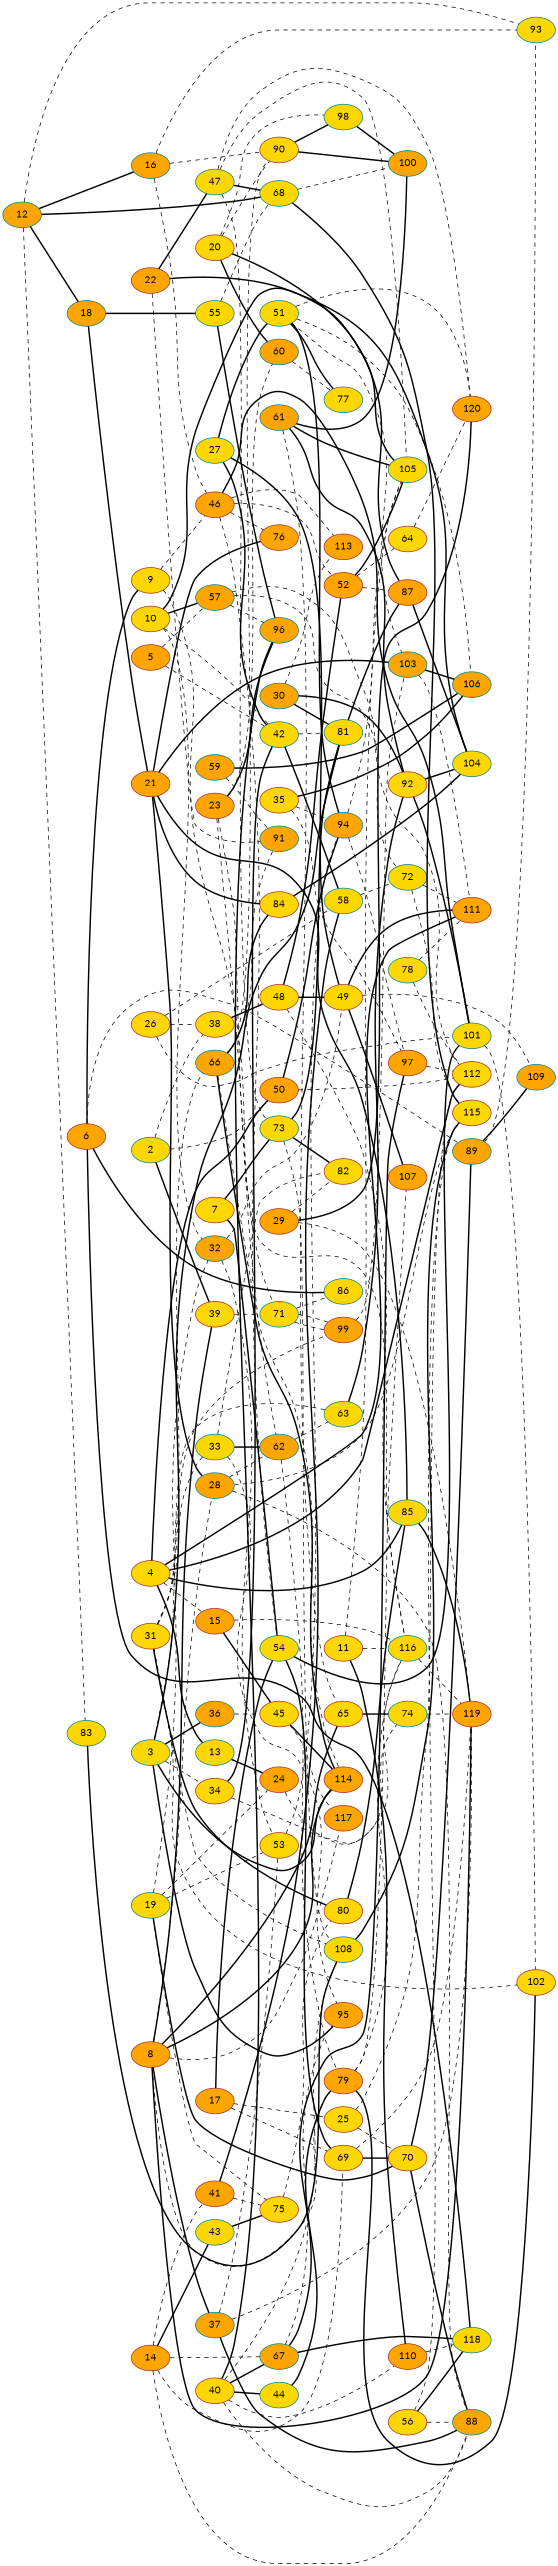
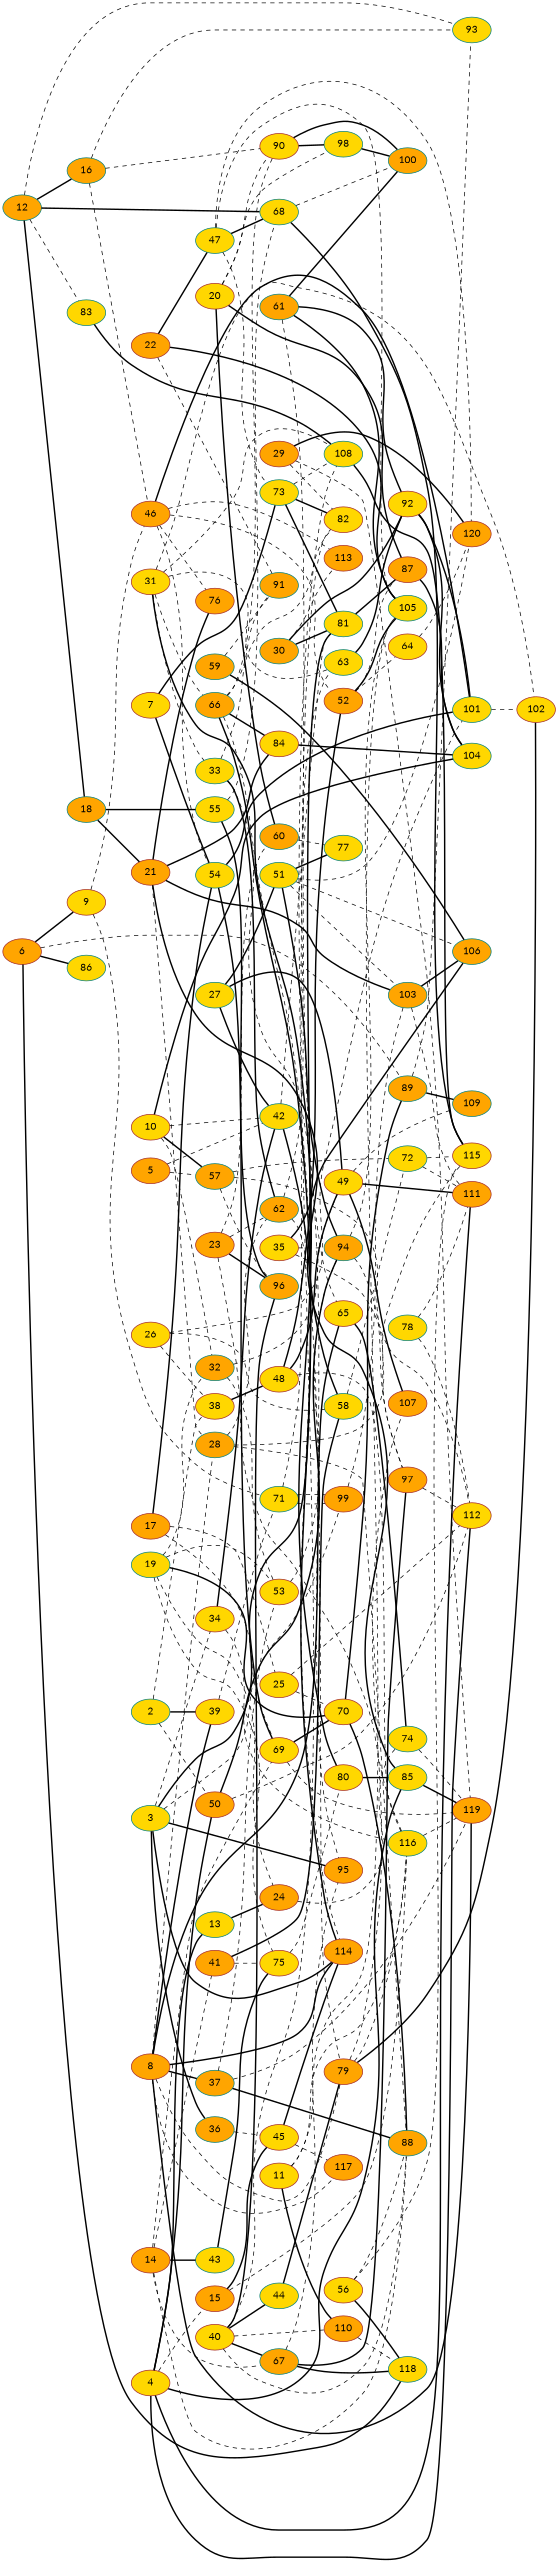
  graph {
    fontname=Lato
    rankdir=LR
    node [color=brown fillcolor=gold fontname=Lato style=filled]
    edge [fontname=Lato style=dashed]
    120 [fillcolor=orange]
    64
    119 [fillcolor=orange]
    69
    70
    2 [color=teal]
    38
    39
    50 [fillcolor=orange]
    48
    71 [color=teal]
    112
    94 [color=teal fillcolor=orange]
    3 [color=teal]
    34
    36 [color=teal fillcolor=orange]
    81 [color=teal]
    95 [fillcolor=orange]
    99 [fillcolor=orange]
    114 [fillcolor=orange]
    42 [color=teal]
    116 [color=teal]
    45
    87 [fillcolor=orange]
    103 [color=teal fillcolor=orange]
    4
    13 [color=teal]
    15 [fillcolor=orange]
    85 [color=teal]
    111 [fillcolor=orange]
    24 [fillcolor=orange]
    5 [fillcolor=orange]
    57 [color=teal fillcolor=orange]
    58 [color=teal]
    96 [color=teal fillcolor=orange]
    72 [color=teal]
    6 [fillcolor=orange]
    9
    86 [color=teal]
    89 [color=teal fillcolor=orange]
    118 [color=teal]
    46 [fillcolor=orange]
    93 [color=teal]
    109 [color=teal fillcolor=orange]
    54 [color=teal]
    7
    73 [color=teal]
    101 [color=teal]
    82
    108 [color=teal]
    8 [fillcolor=orange]
    28 [color=teal fillcolor=orange]
    37 [color=teal fillcolor=orange]
    65
    79 [fillcolor=orange]
    117 [fillcolor=orange]
    88 [color=teal fillcolor=orange]
    62 [color=teal fillcolor=orange]
    115
    53
    74 [color=teal]
    102
    107 [fillcolor=orange]
    76 [fillcolor=orange]
    113 [fillcolor=orange]
    52 [fillcolor=orange]
    10
    32 [color=teal fillcolor=orange]
    104 [color=teal]
    49
    105 [color=teal]
    11
    110 [fillcolor=orange]
    12 [color=teal fillcolor=orange]
    16 [color=teal fillcolor=orange]
    18 [color=teal fillcolor=orange]
    68 [color=teal]
    83 [color=teal]
    90
    21 [fillcolor=orange]
    55 [color=teal]
    100 [color=teal fillcolor=orange]
    14 [fillcolor=orange]
    41 [fillcolor=orange]
    43 [color=teal]
    67 [color=teal fillcolor=orange]
    75
    97 [fillcolor=orange]
    98 [color=teal]
    17 [fillcolor=orange]
    25
    84
    19 [color=teal]
    80
    20
    60 [color=teal fillcolor=orange]
    77 [color=teal]
    106 [color=teal fillcolor=orange]
    22 [fillcolor=orange]
    47 [color=teal]
    91 [color=teal fillcolor=orange]
    23 [fillcolor=orange]
    63 [color=teal]
    26
    27 [color=teal]
    51 [color=teal]
    29 [fillcolor=orange]
    30 [color=teal fillcolor=orange]
    92
    33 [color=teal]
    31
    66 [color=teal fillcolor=orange]
    35
    40
    44 [color=teal]
    56
    59 [color=teal fillcolor=orange]
    61 [color=teal fillcolor=orange]
    78 [color=teal]
    64 -- 120
    69 -- 119
    69 -- 70 [style=bold]
    70 -- 89 [style=bold]
    70 -- 88 [style=bold]
    2 -- 38
    2 -- 39 [style=bold]
    2 -- 50
    38 -- 48 [style=bold]
    39 -- 71
    50 -- 112
    50 -- 94 [style=bold]
    48 -- 116
    48 -- 52 [style=bold]
    48 -- 49 [style=bold]
    71 -- 99
    71 -- 99
-   71 -- 86
+   71 -- 82
    94 -- 105
    94 -- 97
    3 -- 34
    3 -- 36 [style=bold]
    3 -- 81 [style=bold]
    3 -- 95 [style=bold]
    3 -- 99
    3 -- 114 [style=bold]
    34 -- 42 [style=bold]
    34 -- 116
    36 -- 45
    81 -- 87 [style=bold]
    99 -- 103
    42 -- 81
    42 -- 58 [style=bold]
    116 -- 119
    45 -- 114 [style=bold]
    45 -- 117
    87 -- 104 [style=bold]
    103 -- 111
    103 -- 106 [style=bold]
    4 -- 50 [style=bold]
    4 -- 112 [style=bold]
    4 -- 13 [style=bold]
    4 -- 15
    4 -- 85 [style=bold]
    4 -- 111 [style=bold]
    13 -- 24 [style=bold]
    15 -- 116
    15 -- 45 [style=bold]
    85 -- 119 [style=bold]
    24 -- 74
    5 -- 42
    5 -- 57
    57 -- 112
    57 -- 96
    57 -- 72
    58 -- 72
    72 -- 111
    72 -- 115
    6 -- 9 [style=bold]
    6 -- 86 [style=bold]
    6 -- 89
    6 -- 118 [style=bold]
    9 -- 71
    9 -- 46
    89 -- 93
    89 -- 109 [style=bold]
    46 -- 54
    46 -- 101 [style=bold]
    46 -- 76
    46 -- 113
    46 -- 52
    54 -- 69 [style=bold]
    54 -- 101 [style=bold]
    7 -- 54 [style=bold]
    7 -- 73 [style=bold]
    73 -- 81 [style=bold]
    73 -- 82 [style=bold]
    73 -- 108
    101 -- 102
    108 -- 115 [style=bold]
    8 -- 119 [style=bold]
    8 -- 39 [style=bold]
    8 -- 114 [style=bold]
    8 -- 28
    8 -- 37 [style=bold]
    8 -- 65 [style=bold]
    8 -- 79
    8 -- 117
    28 -- 88
    28 -- 62
    28 -- 115
    37 -- 119
    37 -- 88 [style=bold]
    37 -- 53
    65 -- 74 [style=bold]
    79 -- 116
    79 -- 102 [style=bold]
    79 -- 107
    62 -- 79
    62 -- 63
    53 -- 94
    74 -- 119
    52 -- 64
    52 -- 87
    52 -- 105 [style=bold]
    10 -- 42
    10 -- 57 [style=bold]
    10 -- 32
    10 -- 104 [style=bold]
    32 -- 53
    32 -- 49
    49 -- 111 [style=bold]
    49 -- 109
    49 -- 107 [style=bold]
    11 -- 116
    11 -- 105
    11 -- 110 [style=bold]
    110 -- 118
    12 -- 93
    12 -- 16 [style=bold]
    12 -- 18 [style=bold]
    12 -- 68 [style=bold]
    12 -- 83
    16 -- 46
    16 -- 93
    16 -- 90
    18 -- 21 [style=bold]
    18 -- 55 [style=bold]
    68 -- 115 [style=bold]
    68 -- 100
    83 -- 108 [style=bold]
    90 -- 100 [style=bold]
    90 -- 98 [style=bold]
    21 -- 103 [style=bold]
    21 -- 85 [style=bold]
-   21 -- 28 [style=bold]
+   21 -- 28
    21 -- 76 [style=bold]
    21 -- 84 [style=bold]
    55 -- 96 [style=bold]
    55 -- 68
    14 -- 69
    14 -- 88
    14 -- 41
    14 -- 43 [style=bold]
    14 -- 67
    41 -- 58 [style=bold]
    41 -- 75
    43 -- 75 [style=bold]
    67 -- 95
    67 -- 118 [style=bold]
    67 -- 97 [style=bold]
    75 -- 80
    97 -- 112
    98 -- 100 [style=bold]
    17 -- 69
    17 -- 54 [style=bold]
    17 -- 25
    25 -- 70
    25 -- 112
    84 -- 104 [style=bold]
    19 -- 70 [style=bold]
    19 -- 24
    19 -- 53
    19 -- 32
    19 -- 75
    80 -- 85 [style=bold]
    20 -- 87 [style=bold]
    20 -- 90
    20 -- 98
    20 -- 60 [style=bold]
    60 -- 77
    22 -- 105 [style=bold]
    22 -- 47 [style=bold]
    22 -- 91
    47 -- 120
    47 -- 73
    47 -- 105
    47 -- 68 [style=bold]
    23 -- 116
    23 -- 96 [style=bold]
    23 -- 62
    23 -- 60
    63 -- 92 [style=bold]
    26 -- 38
    26 -- 58
    26 -- 101
    27 -- 42 [style=bold]
    27 -- 49 [style=bold]
    27 -- 51 [style=bold]
    51 -- 120
    51 -- 94 [style=bold]
    51 -- 103
    51 -- 77 [style=bold]
    51 -- 106
    29 -- 120 [style=bold]
    29 -- 119
    29 -- 82
    30 -- 81 [style=bold]
    30 -- 113
    30 -- 92 [style=bold]
    92 -- 101 [style=bold]
    92 -- 104 [style=bold]
    33 -- 95
    33 -- 82
    33 -- 62 [style=bold]
    31 -- 108
    31 -- 102
    31 -- 80 [style=bold]
    31 -- 63
    31 -- 33
    31 -- 66
    66 -- 114 [style=bold]
    66 -- 114
    66 -- 90
    66 -- 84 [style=bold]
    66 -- 91
    35 -- 94
    35 -- 97
    35 -- 106 [style=bold]
    40 -- 96 [style=bold]
    40 -- 108
    40 -- 88
    40 -- 110
    40 -- 67 [style=bold]
    40 -- 44 [style=bold]
    44 -- 79 [style=bold]
    56 -- 118 [style=bold]
    56 -- 88
    56 -- 115
    59 -- 106 [style=bold]
    59 -- 91
    61 -- 65
    61 -- 105 [style=bold]
    61 -- 100 [style=bold]
    61 -- 92 [style=bold]
    78 -- 112
    78 -- 111
  }
